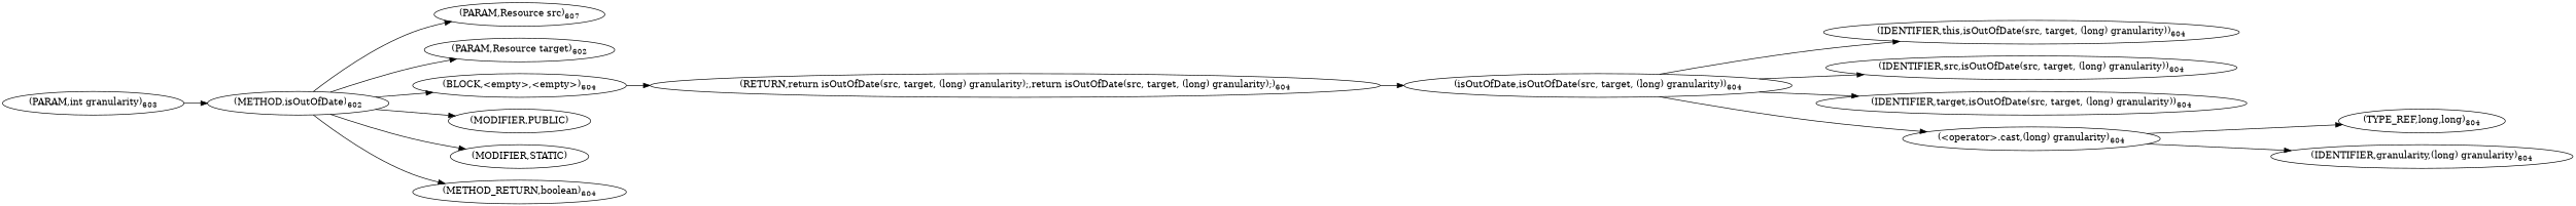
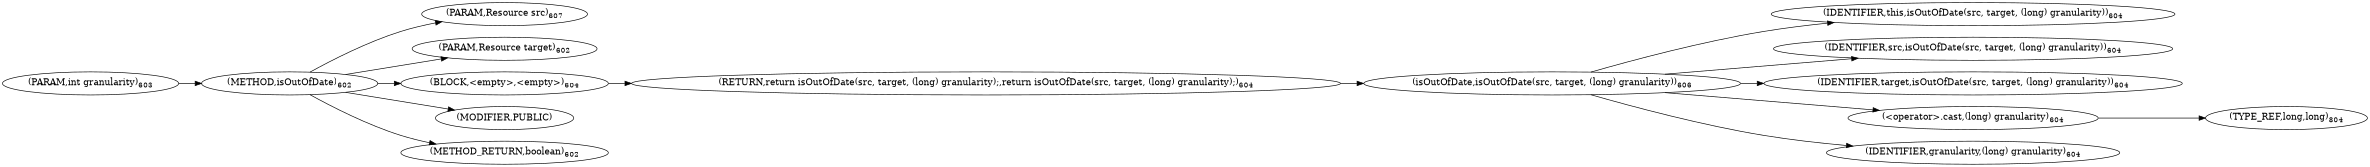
  digraph {
    rankdir=LR
    n1 [label=<(METHOD,isOutOfDate)<SUB>602</SUB>>]
    n2 [label=<(PARAM,Resource src)<SUB>607</SUB>>]
    n3 [label=<(PARAM,Resource target)<SUB>602</SUB>>]
    n4 [label=<(BLOCK,&lt;empty&gt;,&lt;empty&gt;)<SUB>604</SUB>>]
    n5 [label=<(MODIFIER,PUBLIC)>]
-   n6 [label=<(MODIFIER,STATIC)>]
-   n7 [label=<(METHOD_RETURN,boolean)<SUB>604</SUB>>]
+   n7 [label=<(METHOD_RETURN,boolean)<SUB>602</SUB>>]
    n8 [label=<(PARAM,int granularity)<SUB>603</SUB>>]
    n9 [label=<(RETURN,return isOutOfDate(src, target, (long) granularity);,return isOutOfDate(src, target, (long) granularity);)<SUB>604</SUB>>]
-   n10 [label=<(isOutOfDate,isOutOfDate(src, target, (long) granularity))<SUB>604</SUB>>]
+   n10 [label=<(isOutOfDate,isOutOfDate(src, target, (long) granularity))<SUB>606</SUB>>]
    n11 [label=<(IDENTIFIER,this,isOutOfDate(src, target, (long) granularity))<SUB>604</SUB>>]
    n12 [label=<(IDENTIFIER,src,isOutOfDate(src, target, (long) granularity))<SUB>604</SUB>>]
    n13 [label=<(IDENTIFIER,target,isOutOfDate(src, target, (long) granularity))<SUB>604</SUB>>]
    n14 [label=<(&lt;operator&gt;.cast,(long) granularity)<SUB>604</SUB>>]
    n15 [label=<(TYPE_REF,long,long)<SUB>804</SUB>>]
    n16 [label=<(IDENTIFIER,granularity,(long) granularity)<SUB>604</SUB>>]
    n1 -> n2
    n1 -> n3
    n1 -> n4
    n1 -> n5
-   n1 -> n6
    n1 -> n7
    n4 -> n9
    n8 -> n1
    n9 -> n10
    n10 -> n11
    n10 -> n12
    n10 -> n13
    n10 -> n14
    n14 -> n15
-   n14 -> n16
+   n10 -> n16
  }
